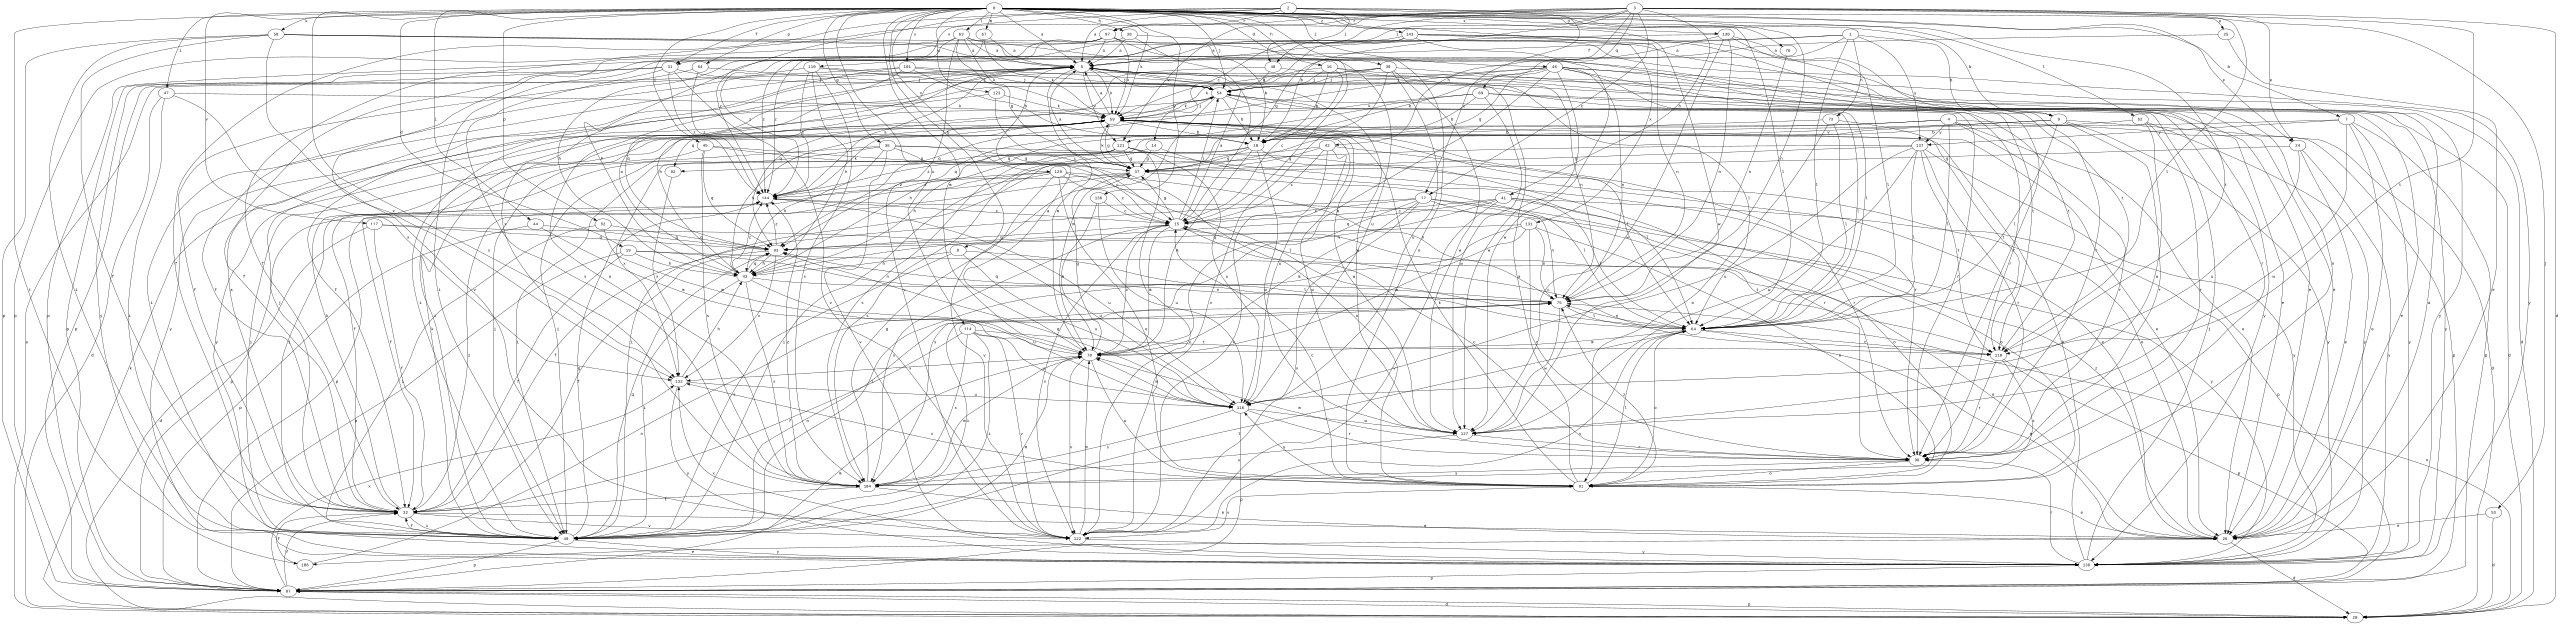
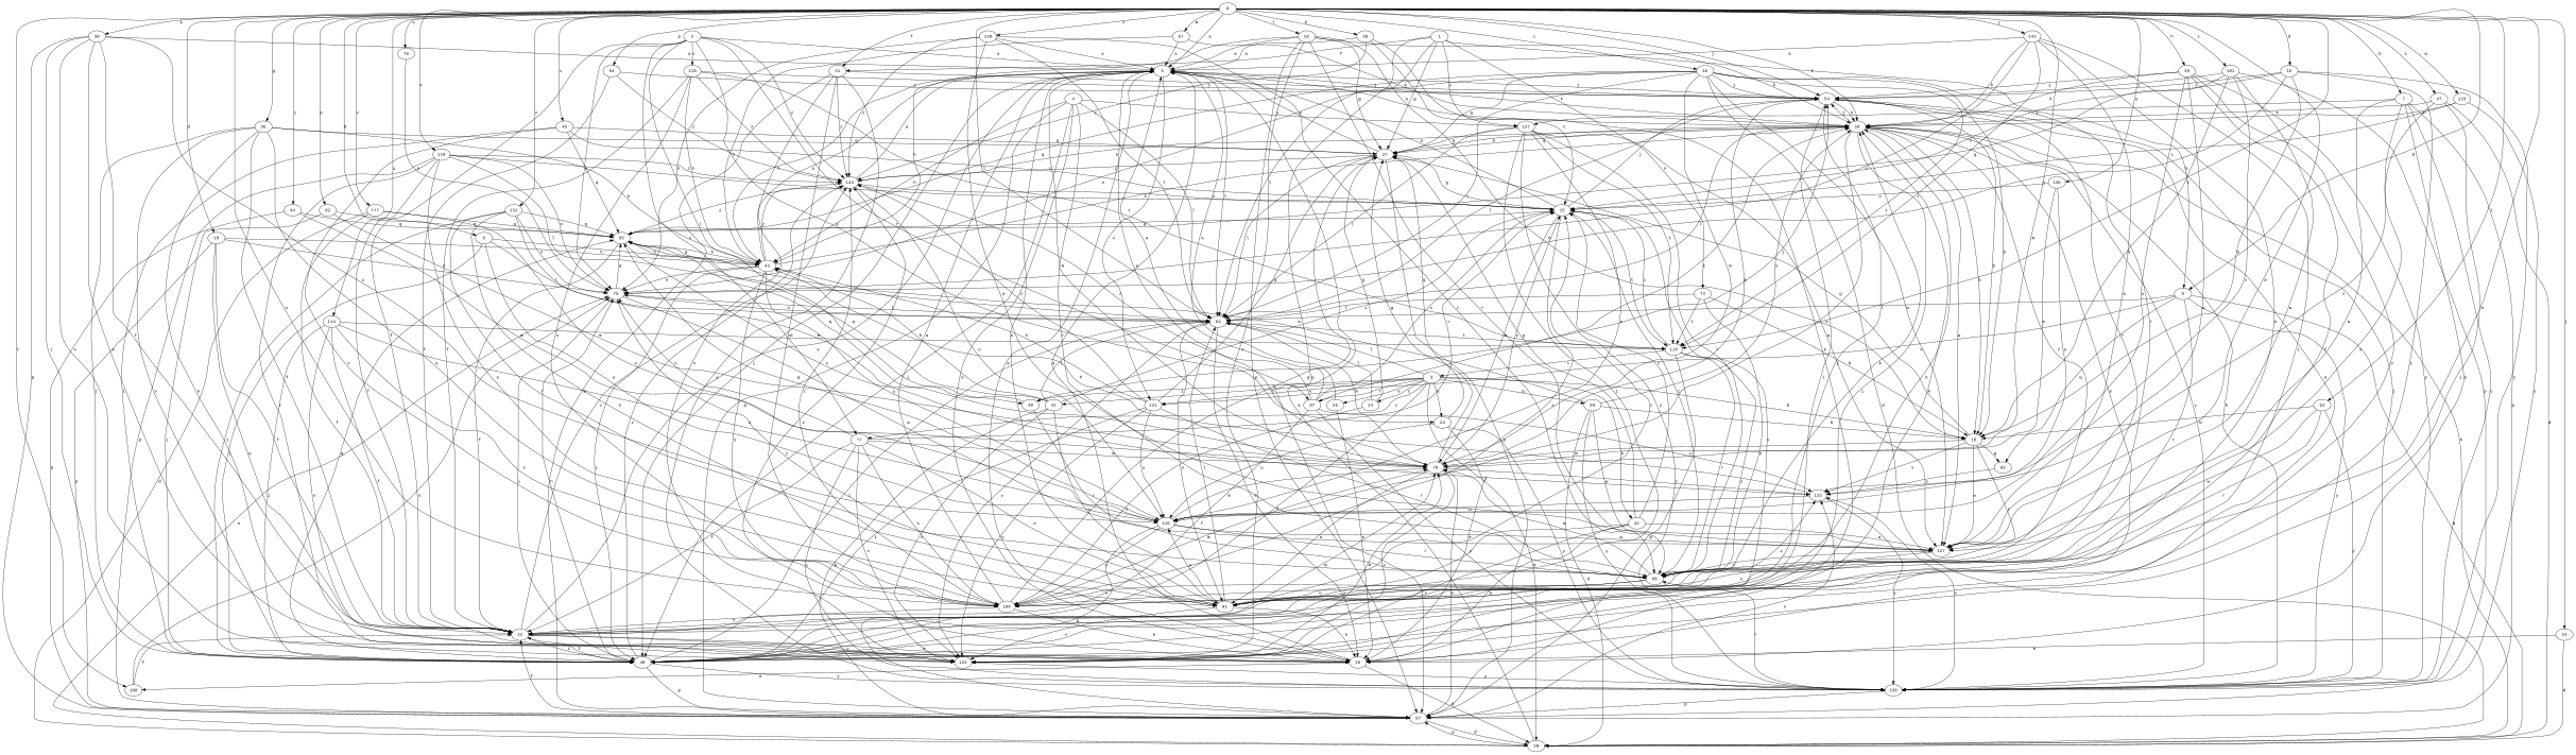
  strict digraph {
    fontname="Liberation Mono"
    node [fontname="Liberation Mono"]
    edge [fontname="Liberation Mono"]
    0
    5
    7
    8
    9
    16
    19
    31
    36
    38
    39
    44
    45
    46
    47
    53
    54
    58
    59
    62
    63
    64
    67
    70
    76
    81
    82
    84
    101
    104
    108
    110
    114
    117
    123
    127
    129
    130
    131
    136
    143
    121
    26
    43
    49
    87
    137
    138
    116
    20
    98
    92
    75
    10
    15
    32
    144
    122
    37
    93
    132
    1
    73
    2
    12
    24
    48
    97
    119
    3
    14
    25
    41
    42
    89
    4
    0 -> 5 [label=a]
    0 -> 7 [label=b]
    0 -> 8 [label=b]
    0 -> 9 [label=b]
    0 -> 16 [label=d]
    0 -> 19 [label=d]
    0 -> 31 [label=f]
    0 -> 36 [label=g]
    0 -> 38 [label=h]
    0 -> 39 [label=h]
    0 -> 44 [label=i]
    0 -> 45 [label=i]
    0 -> 46 [label=i]
    0 -> 47 [label=i]
    0 -> 53 [label=j]
    0 -> 54 [label=j]
    0 -> 58 [label=k]
    0 -> 59 [label=k]
    0 -> 62 [label=l]
    0 -> 63 [label=l]
    0 -> 64 [label=l]
    0 -> 67 [label=m]
    0 -> 70 [label=m]
    0 -> 76 [label=o]
    0 -> 81 [label=o]
    0 -> 82 [label=p]
    0 -> 84 [label=p]
    0 -> 101 [label=s]
    0 -> 104 [label=s]
    0 -> 108 [label=t]
    0 -> 110 [label=t]
    0 -> 114 [label=u]
    0 -> 117 [label=v]
    0 -> 123 [label=w]
    0 -> 127 [label=w]
    0 -> 129 [label=x]
    0 -> 130 [label=x]
    0 -> 131 [label=x]
    0 -> 136 [label=y]
    0 -> 143 [label=z]
    5 -> 54 [label=j]
    5 -> 59 [label=k]
    5 -> 64 [label=l]
    5 -> 70 [label=m]
    5 -> 121 [label=v]
    5 -> 26 [label=e]
    5 -> 43 [label=h]
    5 -> 49 [label=i]
    7 -> 104 [label=s]
    7 -> 127 [label=w]
    7 -> 26 [label=e]
    7 -> 87 [label=p]
    7 -> 137 [label=y]
    7 -> 138 [label=y]
    8 -> 64 [label=l]
    8 -> 43 [label=h]
    8 -> 49 [label=i]
    8 -> 116 [label=u]
    9 -> 64 [label=l]
    9 -> 121 [label=v]
    9 -> 138 [label=y]
    9 -> 20 [label=d]
    9 -> 98 [label=r]
    9 -> 92 [label=q]
    16 -> 54 [label=j]
    16 -> 49 [label=i]
    16 -> 138 [label=y]
    16 -> 75 [label=n]
    16 -> 10 [label=b]
    16 -> 15 [label=c]
    19 -> 26 [label=e]
    19 -> 43 [label=h]
    19 -> 87 [label=p]
    19 -> 75 [label=n]
    19 -> 32 [label=f]
    31 -> 54 [label=j]
    31 -> 104 [label=s]
    31 -> 87 [label=p]
    31 -> 138 [label=y]
    31 -> 144 [label=z]
    31 -> 122 [label=v]
    36 -> 81 [label=o]
    36 -> 26 [label=e]
    36 -> 43 [label=h]
    36 -> 49 [label=i]
    36 -> 32 [label=f]
    36 -> 122 [label=v]
    36 -> 37 [label=g]
    38 -> 5 [label=a]
    38 -> 26 [label=e]
    38 -> 15 [label=c]
    38 -> 144 [label=z]
    39 -> 54 [label=j]
    39 -> 59 [label=k]
    39 -> 127 [label=w]
    39 -> 138 [label=y]
    39 -> 116 [label=u]
    39 -> 32 [label=f]
    39 -> 122 [label=v]
    44 -> 70 [label=m]
    44 -> 87 [label=p]
    44 -> 93 [label=q]
    45 -> 104 [label=s]
    45 -> 49 [label=i]
    45 -> 15 [label=c]
    45 -> 37 [label=g]
    45 -> 93 [label=q]
    46 -> 54 [label=j]
    46 -> 64 [label=l]
    46 -> 70 [label=m]
    46 -> 110 [label=t]
    46 -> 127 [label=w]
    46 -> 20 [label=d]
    46 -> 98 [label=r]
    46 -> 75 [label=n]
    46 -> 10 [label=b]
    46 -> 37 [label=g]
    46 -> 93 [label=q]
    47 -> 59 [label=k]
    47 -> 49 [label=i]
    47 -> 20 [label=d]
    47 -> 132 [label=x]
    53 -> 26 [label=e]
    53 -> 20 [label=d]
    54 -> 59 [label=k]
    54 -> 64 [label=l]
    54 -> 70 [label=m]
    54 -> 26 [label=e]
    54 -> 49 [label=i]
    54 -> 98 [label=r]
    54 -> 10 [label=b]
    58 -> 5 [label=a]
    58 -> 26 [label=e]
    58 -> 49 [label=i]
    58 -> 87 [label=p]
    58 -> 116 [label=u]
    58 -> 32 [label=f]
    58 -> 122 [label=v]
    59 -> 5 [label=a]
    59 -> 54 [label=j]
    59 -> 64 [label=l]
    59 -> 127 [label=w]
    59 -> 26 [label=e]
    59 -> 49 [label=i]
    59 -> 138 [label=y]
    59 -> 116 [label=u]
    59 -> 98 [label=r]
    59 -> 10 [label=b]
    59 -> 37 [label=g]
    62 -> 127 [label=w]
    62 -> 138 [label=y]
    62 -> 98 [label=r]
    62 -> 10 [label=b]
    63 -> 5 [label=a]
    63 -> 59 [label=k]
    63 -> 43 [label=h]
    63 -> 87 [label=p]
    63 -> 98 [label=r]
    63 -> 10 [label=b]
    63 -> 122 [label=v]
    63 -> 37 [label=g]
    64 -> 70 [label=m]
    64 -> 81 [label=o]
    64 -> 110 [label=t]
    64 -> 26 [label=e]
    64 -> 75 [label=n]
    64 -> 122 [label=v]
    67 -> 5 [label=a]
    67 -> 59 [label=k]
    67 -> 43 [label=h]
    70 -> 5 [label=a]
    70 -> 81 [label=o]
    70 -> 15 [label=c]
    70 -> 122 [label=v]
    70 -> 37 [label=g]
    70 -> 132 [label=x]
    76 -> 75 [label=n]
    81 -> 5 [label=a]
    81 -> 59 [label=k]
    81 -> 64 [label=l]
    81 -> 26 [label=e]
    81 -> 116 [label=u]
    81 -> 75 [label=z]
    81 -> 15 [label=c]
    81 -> 122 [label=v]
    81 -> 132 [label=x]
    82 -> 70 [label=m]
    82 -> 49 [label=i]
    82 -> 93 [label=q]
    84 -> 54 [label=j]
    84 -> 32 [label=f]
    84 -> 144 [label=z]
    101 -> 54 [label=j]
    101 -> 127 [label=w]
    101 -> 87 [label=p]
    101 -> 10 [label=b]
    101 -> 93 [label=q]
    101 -> 132 [label=x]
    104 -> 5 [label=a]
    104 -> 70 [label=m]
    104 -> 26 [label=e]
    104 -> 32 [label=f]
    104 -> 144 [label=z]
    104 -> 37 [label=g]
    108 -> 75 [label=n]
    108 -> 32 [label=f]
    110 -> 104 [label=s]
    110 -> 87 [label=p]
    110 -> 98 [label=r]
    110 -> 15 [label=c]
    114 -> 104 [label=s]
    114 -> 110 [label=t]
    114 -> 49 [label=i]
    114 -> 116 [label=u]
    114 -> 32 [label=f]
    114 -> 122 [label=v]
    117 -> 116 [label=u]
    117 -> 20 [label=d]
    117 -> 32 [label=f]
    117 -> 93 [label=q]
    123 -> 59 [label=k]
    123 -> 138 [label=y]
    123 -> 15 [label=c]
    127 -> 104 [label=s]
    127 -> 98 [label=r]
    129 -> 64 [label=l]
    129 -> 81 [label=o]
    129 -> 87 [label=p]
    129 -> 75 [label=n]
    129 -> 15 [label=c]
    129 -> 32 [label=f]
    129 -> 144 [label=z]
    129 -> 122 [label=v]
    130 -> 5 [label=a]
    130 -> 64 [label=l]
    130 -> 127 [label=w]
    130 -> 98 [label=r]
    130 -> 75 [label=n]
    130 -> 144 [label=z]
    131 -> 70 [label=m]
    131 -> 81 [label=o]
    131 -> 49 [label=i]
    131 -> 98 [label=r]
    131 -> 75 [label=n]
    131 -> 93 [label=q]
    136 -> 70 [label=m]
    136 -> 116 [label=u]
    136 -> 15 [label=c]
    143 -> 5 [label=a]
    143 -> 59 [label=k]
    143 -> 81 [label=o]
    143 -> 110 [label=t]
    143 -> 127 [label=w]
    143 -> 49 [label=i]
    143 -> 75 [label=n]
    121 -> 43 [label=h]
    121 -> 49 [label=i]
    121 -> 116 [label=u]
    121 -> 98 [label=r]
    121 -> 144 [label=z]
    121 -> 122 [label=v]
    121 -> 37 [label=g]
    26 -> 5 [label=a]
    26 -> 108 [label=e]
    26 -> 20 [label=d]
    26 -> 144 [label=z]
    43 -> 5 [label=a]
    43 -> 59 [label=k]
    43 -> 104 [label=s]
    43 -> 49 [label=i]
    43 -> 116 [label=u]
    43 -> 75 [label=n]
    43 -> 144 [label=z]
    43 -> 93 [label=q]
    49 -> 59 [label=k]
    49 -> 64 [label=l]
    49 -> 70 [label=m]
    49 -> 87 [label=p]
    49 -> 138 [label=y]
    49 -> 75 [label=n]
    49 -> 32 [label=f]
-   49 -> 144 [label=g]
+   49 -> 144 [label=z]
    49 -> 93 [label=q]
    87 -> 70 [label=m]
    87 -> 20 [label=d]
    87 -> 32 [label=f]
    87 -> 132 [label=x]
    137 -> 64 [label=l]
    137 -> 110 [label=t]
    137 -> 127 [label=w]
    137 -> 49 [label=i]
    137 -> 138 [label=y]
    137 -> 116 [label=u]
    137 -> 98 [label=r]
    137 -> 37 [label=g]
    138 -> 54 [label=j]
    138 -> 59 [label=k]
    138 -> 87 [label=p]
    138 -> 98 [label=r]
    138 -> 132 [label=x]
    116 -> 70 [label=m]
    116 -> 104 [label=s]
    116 -> 127 [label=w]
    116 -> 87 [label=p]
    116 -> 98 [label=r]
    116 -> 93 [label=q]
    20 -> 5 [label=a]
    20 -> 59 [label=k]
    20 -> 87 [label=p]
    20 -> 75 [label=n]
    98 -> 70 [label=m]
    98 -> 81 [label=o]
    98 -> 104 [label=s]
    98 -> 15 [label=c]
    92 -> 132 [label=x]
    75 -> 64 [label=l]
    75 -> 127 [label=w]
    75 -> 49 [label=i]
    75 -> 93 [label=q]
    10 -> 70 [label=m]
    10 -> 127 [label=w]
    10 -> 98 [label=r]
    10 -> 92 [label=q]
    10 -> 37 [label=g]
    10 -> 132 [label=x]
    15 -> 5 [label=a]
    15 -> 54 [label=j]
    15 -> 70 [label=m]
    15 -> 104 [label=s]
    15 -> 110 [label=t]
    15 -> 122 [label=v]
    15 -> 37 [label=g]
    15 -> 93 [label=q]
    32 -> 5 [label=a]
    32 -> 54 [label=j]
    32 -> 59 [label=k]
    32 -> 26 [label=e]
    32 -> 49 [label=i]
    32 -> 144 [label=z]
    32 -> 122 [label=v]
    144 -> 5 [label=a]
    144 -> 59 [label=k]
    144 -> 116 [label=u]
    144 -> 15 [label=c]
    122 -> 70 [label=m]
    122 -> 138 [label=y]
    37 -> 5 [label=a]
    37 -> 59 [label=k]
    37 -> 64 [label=l]
    37 -> 87 [label=p]
    37 -> 144 [label=z]
    93 -> 43 [label=h]
    93 -> 32 [label=f]
    93 -> 144 [label=z]
    93 -> 132 [label=x]
    132 -> 43 [label=h]
    132 -> 138 [label=y]
    132 -> 116 [label=u]
    1 -> 9 [label=b]
    1 -> 31 [label=f]
    1 -> 64 [label=l]
    1 -> 87 [label=p]
    1 -> 137 [label=y]
    1 -> 37 [label=g]
    1 -> 73 [label=n]
    73 -> 64 [label=l]
    73 -> 81 [label=o]
    73 -> 110 [label=t]
    73 -> 10 [label=b]
    2 -> 5 [label=a]
    2 -> 75 [label=n]
    2 -> 32 [label=f]
    2 -> 144 [label=z]
    2 -> 12 [label=c]
    2 -> 24 [label=e]
    2 -> 48 [label=i]
    2 -> 97 [label=r]
    2 -> 119 [label=v]
    12 -> 70 [label=m]
    12 -> 81 [label=o]
    12 -> 104 [label=s]
    12 -> 138 [label=y]
    12 -> 75 [label=n]
    12 -> 15 [label=c]
    12 -> 32 [label=f]
    12 -> 122 [label=v]
    24 -> 26 [label=e]
    24 -> 138 [label=y]
    24 -> 116 [label=u]
    24 -> 37 [label=g]
    48 -> 54 [label=j]
    48 -> 98 [label=r]
    48 -> 93 [label=q]
    97 -> 5 [label=a]
    97 -> 59 [label=k]
    97 -> 138 [label=y]
    97 -> 15 [label=c]
    97 -> 32 [label=f]
    97 -> 144 [label=z]
    97 -> 132 [label=x]
    119 -> 54 [label=j]
    119 -> 104 [label=s]
    119 -> 110 [label=t]
    119 -> 43 [label=h]
    119 -> 32 [label=f]
    119 -> 144 [label=z]
    3 -> 64 [label=l]
-   3 -> 110 [label=t]
+   110 -> 3 [label=t]
    3 -> 121 [label=v]
    3 -> 20 [label=d]
    3 -> 10 [label=b]
    3 -> 32 [label=f]
    3 -> 12 [label=c]
    3 -> 24 [label=e]
    3 -> 48 [label=i]
    3 -> 97 [label=r]
    3 -> 14 [label=c]
    3 -> 25 [label=e]
    3 -> 41 [label=h]
    3 -> 42 [label=h]
    3 -> 89 [label=q]
    14 -> 64 [label=l]
    14 -> 104 [label=s]
    14 -> 37 [label=g]
    25 -> 5 [label=a]
    25 -> 26 [label=e]
    41 -> 64 [label=l]
    41 -> 81 [label=o]
    41 -> 43 [label=h]
    41 -> 87 [label=p]
    41 -> 15 [label=c]
    41 -> 122 [label=v]
    41 -> 93 [label=q]
    42 -> 127 [label=w]
    42 -> 26 [label=e]
    42 -> 49 [label=i]
    42 -> 15 [label=c]
    42 -> 122 [label=v]
    42 -> 37 [label=g]
    89 -> 59 [label=k]
    89 -> 127 [label=w]
    89 -> 138 [label=y]
    89 -> 20 [label=d]
    89 -> 10 [label=b]
    89 -> 93 [label=q]
    4 -> 64 [label=l]
    4 -> 26 [label=e]
    4 -> 43 [label=h]
    4 -> 49 [label=i]
    4 -> 87 [label=p]
    4 -> 137 [label=y]
    4 -> 98 [label=r]
  }
